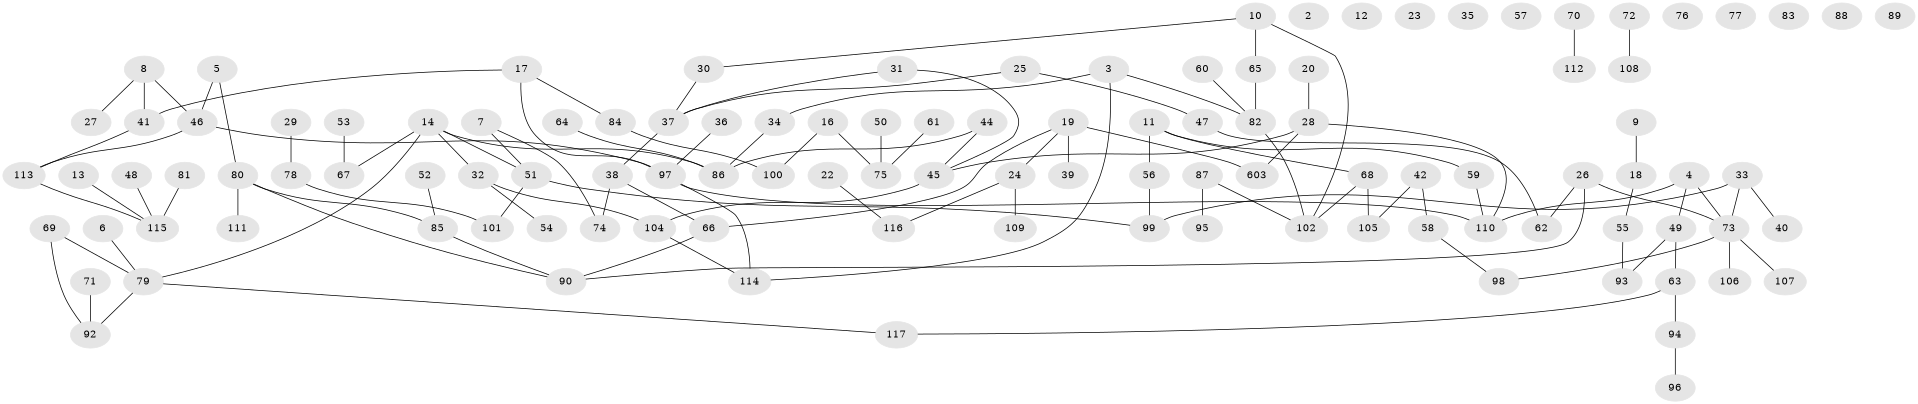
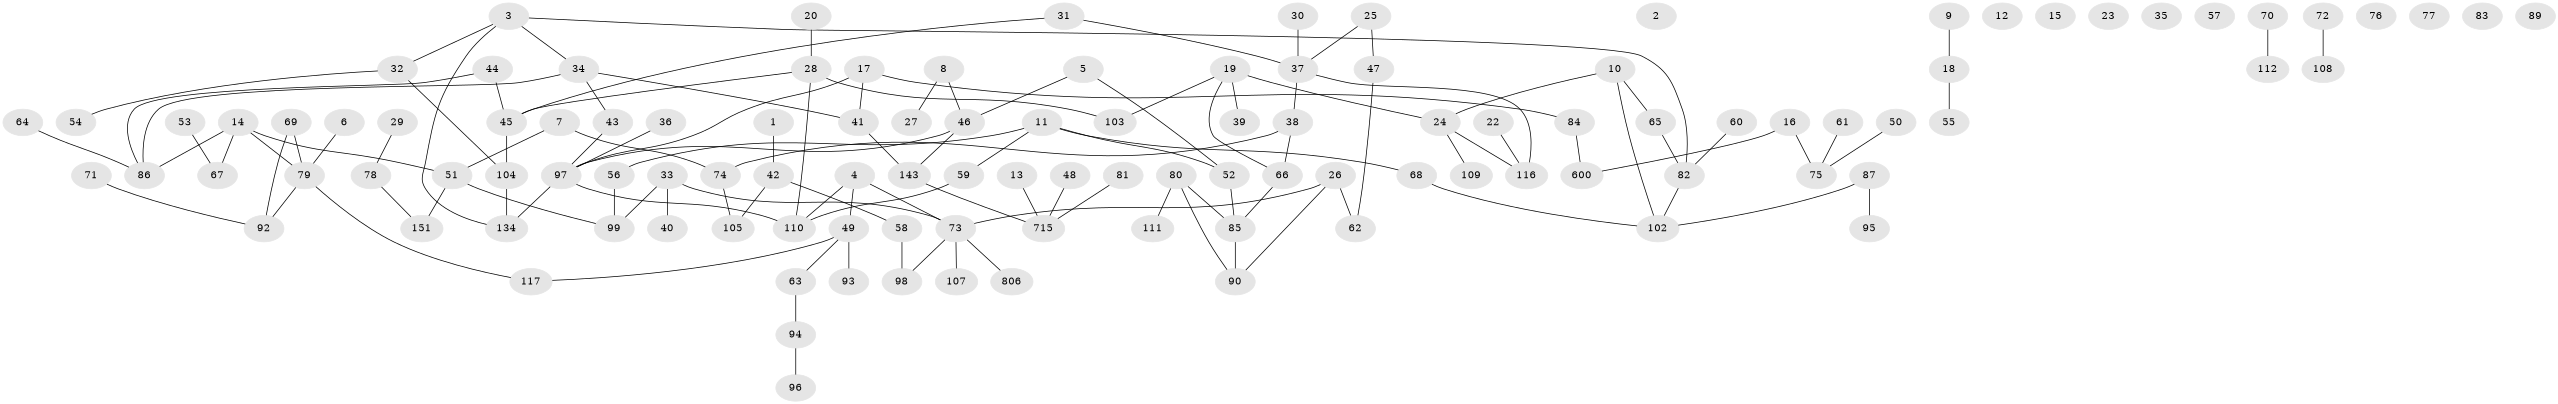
  graph {
    node [color=gray90 style=filled]
+   1
    42
    58
    105
    2
    3
    32
    34
    82
-   114
+   114 [label=134]
    54
    104
    86
    41
+   43
    102
    4
    49
    73
    110
    63
    93
    98
-   106
+   106 [label=806]
    107
    5
    46
    80
    97
-   113
+   113 [label=143]
    90
    85
    111
    6
    79
    117
    92
    7
    51
    74
    99
-   101
+   101 [label=151]
    8
    27
    9
    18
    55
    10
    30
    65
    37
    11
    52
    56
    59
    68
    12
    13
-   115
+   115 [label=715]
    14
    67
+   15
    16
    75
-   100
+   100 [label=600]
    17
    84
    19
    24
    39
    66
-   103 [label=603]
+   103
    116
    109
    20
    28
    45
    22
    23
    25
    47
    38
    62
    26
    29
    78
    31
    33
    40
    35
    36
    44
    48
    94
    50
    53
    57
    60
    61
    96
    64
    69
    70
    112
    71
    72
    108
    76
    77
    81
    83
    87
    95
-   88
    89
+   1 -- 42
    42 -- 58
    42 -- 105
    58 -- 98
-   14 -- 32
+   3 -- 32
    3 -- 34
    3 -- 82
    3 -- 114
    32 -- 54
    32 -- 104
    34 -- 86
-   8 -- 41
+   34 -- 41
+   34 -- 43
    82 -- 102
    104 -- 114
    41 -- 113
+   43 -- 97
    4 -- 49
    4 -- 73
    4 -- 110
    49 -- 63
    49 -- 93
    73 -- 98
    73 -- 106
    73 -- 107
-   63 -- 117
+   49 -- 117
    63 -- 94
    5 -- 46
-   5 -- 80
+   5 -- 52
    46 -- 97
    46 -- 113
    80 -- 90
    80 -- 85
    80 -- 111
    97 -- 114
    97 -- 110
    113 -- 115
    85 -- 90
    6 -- 79
    79 -- 117
    79 -- 92
    7 -- 51
    7 -- 74
    51 -- 99
    51 -- 101
    8 -- 46
    8 -- 27
    9 -- 18
    18 -- 55
-   55 -- 93
    10 -- 102
-   10 -- 30
+   10 -- 24
    10 -- 65
    30 -- 37
    65 -- 82
+   37 -- 116
    37 -- 38
+   11 -- 52
    11 -- 56
    11 -- 59
    11 -- 68
    52 -- 85
    56 -- 99
    59 -- 110
-   68 -- 105
+   74 -- 105
    68 -- 102
    13 -- 115
    14 -- 86
    14 -- 79
    14 -- 51
    14 -- 67
    16 -- 75
    16 -- 100
    17 -- 41
    17 -- 97
    17 -- 84
    84 -- 100
    19 -- 24
    19 -- 39
    19 -- 66
    19 -- 103
    24 -- 116
    24 -- 109
-   66 -- 90
+   66 -- 85
    20 -- 28
    28 -- 110
    28 -- 103
    28 -- 45
    45 -- 104
    22 -- 116
    25 -- 37
    25 -- 47
    47 -- 62
    38 -- 74
    38 -- 66
    26 -- 73
    26 -- 90
    26 -- 62
    29 -- 78
    78 -- 101
    31 -- 37
    31 -- 45
    33 -- 73
    33 -- 99
    33 -- 40
    36 -- 97
    44 -- 86
    44 -- 45
    48 -- 115
    94 -- 96
    50 -- 75
    53 -- 67
    60 -- 82
    61 -- 75
    64 -- 86
    69 -- 79
    69 -- 92
    70 -- 112
    71 -- 92
    72 -- 108
    81 -- 115
    87 -- 102
    87 -- 95
  }
